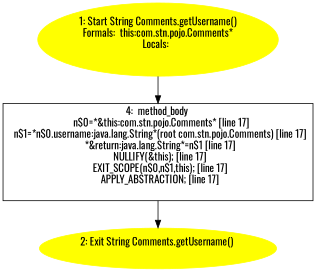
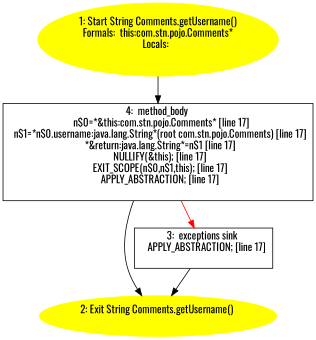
  digraph {
    fontname=Oswald
    node [fontname=Oswald]
    edge [fontname=Oswald]
    n1 [color=yellow label="1: Start String Comments.getUsername()\nFormals:  this:com.stn.pojo.Comments*\nLocals:  \n  " style=filled]
    n2 [label="4:  method_body \n   n$0=*&this:com.stn.pojo.Comments* [line 17]\n  n$1=*n$0.username:java.lang.String*(root com.stn.pojo.Comments) [line 17]\n  *&return:java.lang.String*=n$1 [line 17]\n  NULLIFY(&this); [line 17]\n  EXIT_SCOPE(n$0,n$1,this); [line 17]\n  APPLY_ABSTRACTION; [line 17]\n " shape=box]
    n3 [color=yellow label="2: Exit String Comments.getUsername() \n  " style=filled]
+   n4 [label="3:  exceptions sink \n   APPLY_ABSTRACTION; [line 17]\n " shape=box]
    n1 -> n2
    n2 -> n3
+   n2 -> n4 [color=red]
+   n4 -> n3
  }
